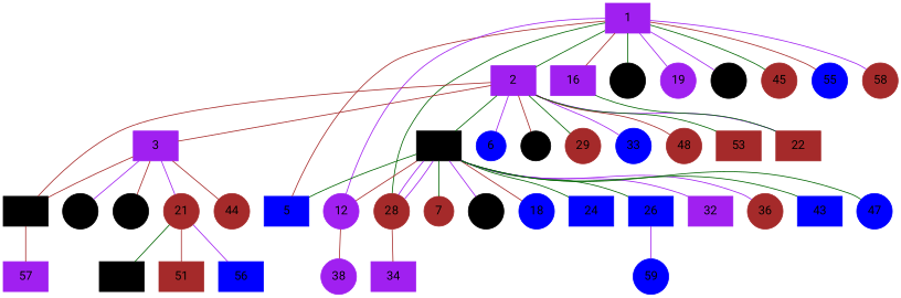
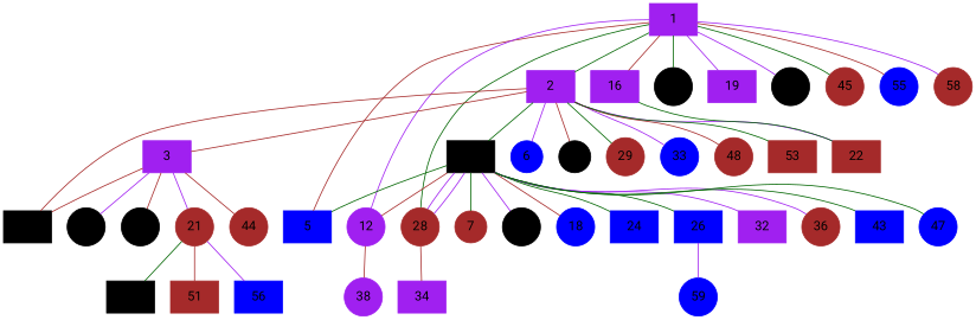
  graph {
    fontname="Roboto Mono"
    node [color=brown fontname="Roboto Mono" shape=circle style=filled]
    edge [color=brown fontname="Roboto Mono"]
    1 [color=purple shape=box super="+31"]
    2 [color=purple shape=box super="+40"]
    5 [color=blue shape=box super="+11"]
    12 [color=purple super="+25"]
    13 [color=black]
    16 [color=purple shape=box super="+17"]
-   19 [color=purple super="+27"]
+   19 [color=purple shape=box super="+27"]
    23 [color=black]
    28 [super="+30"]
    45
    55 [color=blue]
    58
    3 [color=purple shape=box super="+15"]
    4 [color=black shape=box super="+37"]
    6 [color=blue]
    8 [color=black shape=box super="+46"]
    9 [color=black]
    22 [shape=box super="+54"]
    29
    33 [color=blue]
    48
    53 [shape=box]
    n23 [color=purple label=38]
    34 [color=purple shape=box super="+41"]
    14 [color=black]
    20 [color=black]
    21 [super="+50"]
    44
    7
    10 [color=black]
    18 [color=blue]
    24 [color=blue shape=box]
    26 [color=blue shape=box super="+42"]
    32 [color=purple shape=box super="+52"]
    36 [super="+38"]
    43 [color=blue shape=box]
    47 [color=blue]
-   57 [color=purple shape=box]
    49 [color=black shape=box]
    51 [shape=box]
    56 [color=blue shape=box]
    59 [color=blue]
    1 -- 2 [color=darkgreen]
    1 -- 5
    1 -- 12 [color=purple]
    1 -- 13 [color=darkgreen]
    1 -- 16
    1 -- 19 [color=purple]
    1 -- 23 [color=purple]
    1 -- 28 [color=darkgreen]
    1 -- 45 [color=darkgreen]
    1 -- 55
    1 -- 58 [color=purple]
    2 -- 3
    2 -- 4 [color=darkgreen]
    2 -- 6 [color=purple]
    2 -- 8
    2 -- 9
    2 -- 22 [color=purple]
    2 -- 29 [color=darkgreen]
    2 -- 33 [color=purple]
    2 -- 48
    2 -- 53 [color=darkgreen]
    12 -- n23
    16 -- 22 [color=darkgreen]
    28 -- 34
    3 -- 8
    3 -- 14 [color=purple]
    3 -- 20
    3 -- 21 [color=purple]
    3 -- 44
    4 -- 5 [color=darkgreen]
    4 -- 12
    4 -- 28 [color=purple]
    4 -- 28 [color=purple]
    4 -- 7 [color=darkgreen]
    4 -- 10 [color=purple]
    4 -- 18
    4 -- 24 [color=darkgreen]
    4 -- 26 [color=darkgreen]
    4 -- 32 [color=purple]
    4 -- 36 [color=purple weight=2]
    4 -- 43 [color=darkgreen]
    4 -- 47 [color=darkgreen]
-   8 -- 57
    21 -- 49 [color=darkgreen]
    21 -- 51
    21 -- 56 [color=purple]
    26 -- 59 [color=purple]
  }
